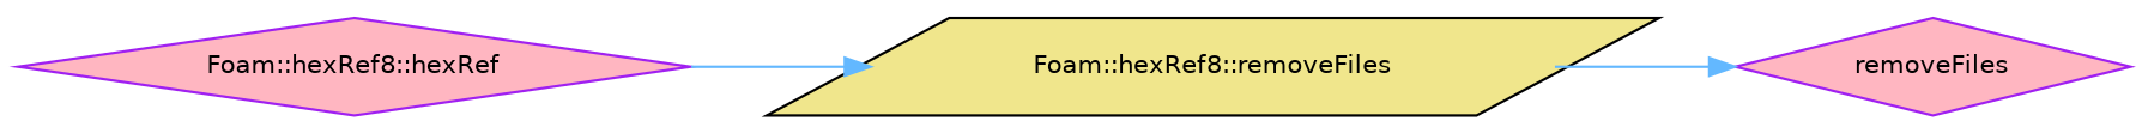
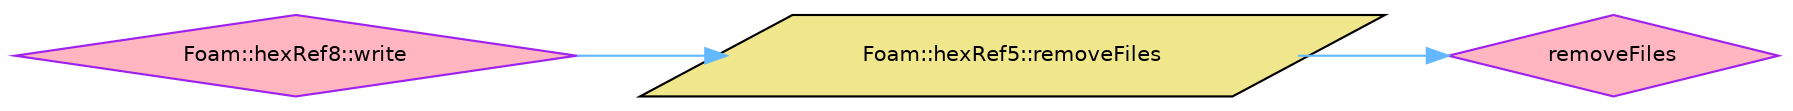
  digraph {
    fontname="DejaVu Sans"
    rankdir=RL
    node [color=purple fillcolor=lightpink fontname="DejaVu Sans" fontsize=10 shape=diamond style=filled]
    edge [color=steelblue1 dir=back fontname="DejaVu Sans" fontsize=10 labelfontname=Helvetica labelfontsize=10 style=solid]
    n1 [fontcolor=black height=0.2 label=removeFiles width=0.4]
-   n2 [color=black fillcolor=khaki height=0.2 label="Foam::hexRef8::removeFiles" shape=parallelogram width=0.4]
-   n3 [height=0.2 label="Foam::hexRef8::hexRef" width=0.4]
+   n2 [color=black fillcolor=khaki height=0.2 label="Foam::hexRef5::removeFiles" shape=parallelogram width=0.4]
+   n3 [height=0.2 label="Foam::hexRef8::write" width=0.4]
    n1 -> n2
    n2 -> n3
  }
